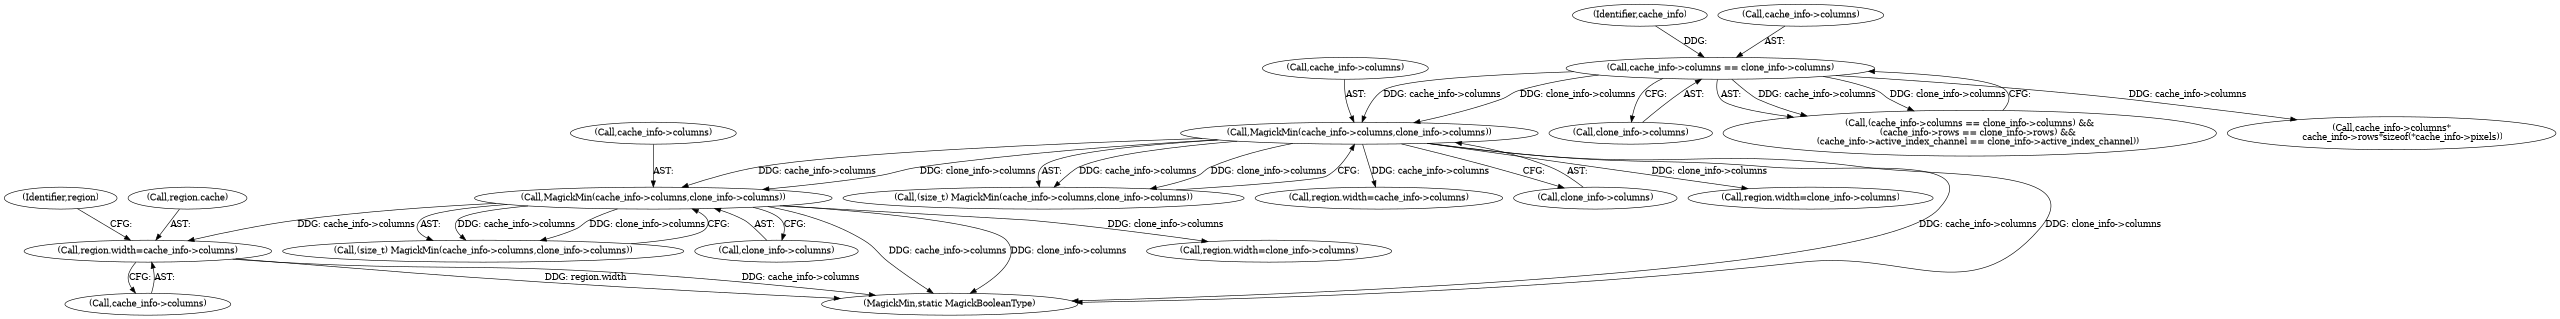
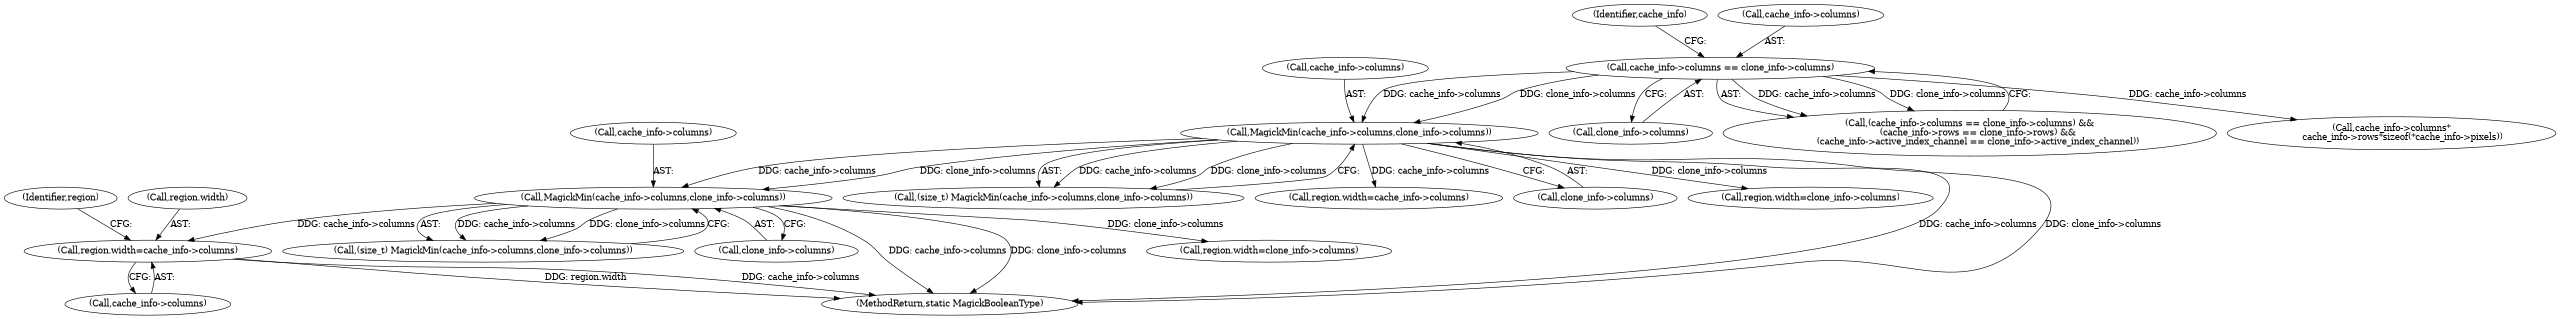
  digraph {
    fontname="DejaVu Serif"
    node [fontname="DejaVu Serif"]
    edge [fontname="DejaVu Serif"]
    n1 [label="(Call,region.width=cache_info->columns)"]
-   n2 [label="(MagickMin,static MagickBooleanType)"]
+   n2 [label="(MethodReturn,static MagickBooleanType)"]
    n3 [label="(Call,cache_info->columns)"]
    n4 [label="(Call,MagickMin(cache_info->columns,clone_info->columns))"]
    n5 [label="(Call,region.width=clone_info->columns)"]
    n6 [label="(Call,clone_info->columns)"]
    n7 [label="(Call,(size_t) MagickMin(cache_info->columns,clone_info->columns))"]
    n8 [label="(Call,MagickMin(cache_info->columns,clone_info->columns))"]
    n9 [label="(Call,(size_t) MagickMin(cache_info->columns,clone_info->columns))"]
    n10 [label="(Call,region.width=cache_info->columns)"]
    n11 [label="(Call,clone_info->columns)"]
    n12 [label="(Call,region.width=clone_info->columns)"]
    n13 [label="(Call,cache_info->columns == clone_info->columns)"]
    n14 [label="(Call,clone_info->columns)"]
    n15 [label="(Call,(cache_info->columns == clone_info->columns) &&\n      (cache_info->rows == clone_info->rows) &&\n      (cache_info->active_index_channel == clone_info->active_index_channel))"]
    n16 [label="(Call,cache_info->columns*\n        cache_info->rows*sizeof(*cache_info->pixels))"]
    n17 [label="(Call,cache_info->columns)"]
    n18 [label="(Identifier,region)"]
    n19 [label="(Identifier,cache_info)"]
-   n20 [label="(Call,region.cache)"]
+   n20 [label="(Call,region.width)"]
    n21 [label="(Call,cache_info->columns)"]
    n22 [label="(Call,cache_info->columns)"]
    n1 -> n2 [label="DDG: region.width"]
    n1 -> n2 [label="DDG: cache_info->columns"]
    n1 -> n3 [label="CFG: "]
    n3 -> n1 [label="AST: "]
    n4 -> n1 [label="DDG: cache_info->columns"]
    n4 -> n2 [label="DDG: cache_info->columns"]
    n4 -> n2 [label="DDG: clone_info->columns"]
    n4 -> n5 [label="DDG: clone_info->columns"]
    n4 -> n6 [label="CFG: "]
    n4 -> n7 [label="AST: "]
    n4 -> n7 [label="DDG: cache_info->columns"]
    n4 -> n7 [label="DDG: clone_info->columns"]
    n6 -> n4 [label="AST: "]
    n7 -> n4 [label="CFG: "]
    n8 -> n2 [label="DDG: cache_info->columns"]
    n8 -> n2 [label="DDG: clone_info->columns"]
    n8 -> n4 [label="DDG: cache_info->columns"]
    n8 -> n4 [label="DDG: clone_info->columns"]
    n8 -> n9 [label="AST: "]
    n8 -> n9 [label="DDG: cache_info->columns"]
    n8 -> n9 [label="DDG: clone_info->columns"]
    n8 -> n10 [label="DDG: cache_info->columns"]
    n8 -> n11 [label="CFG: "]
    n8 -> n12 [label="DDG: clone_info->columns"]
    n9 -> n8 [label="CFG: "]
    n11 -> n8 [label="AST: "]
    n13 -> n8 [label="DDG: cache_info->columns"]
    n13 -> n8 [label="DDG: clone_info->columns"]
    n13 -> n14 [label="CFG: "]
    n13 -> n15 [label="AST: "]
    n13 -> n15 [label="DDG: cache_info->columns"]
    n13 -> n15 [label="DDG: clone_info->columns"]
    n13 -> n16 [label="DDG: cache_info->columns"]
    n14 -> n13 [label="AST: "]
    n15 -> n13 [label="CFG: "]
    n17 -> n8 [label="AST: "]
    n18 -> n1 [label="CFG: "]
-   n19 -> n13 [label="DDG: "]
+   n19 -> n13 [label="CFG: "]
    n20 -> n1 [label="AST: "]
    n21 -> n13 [label="AST: "]
    n22 -> n4 [label="AST: "]
  }
